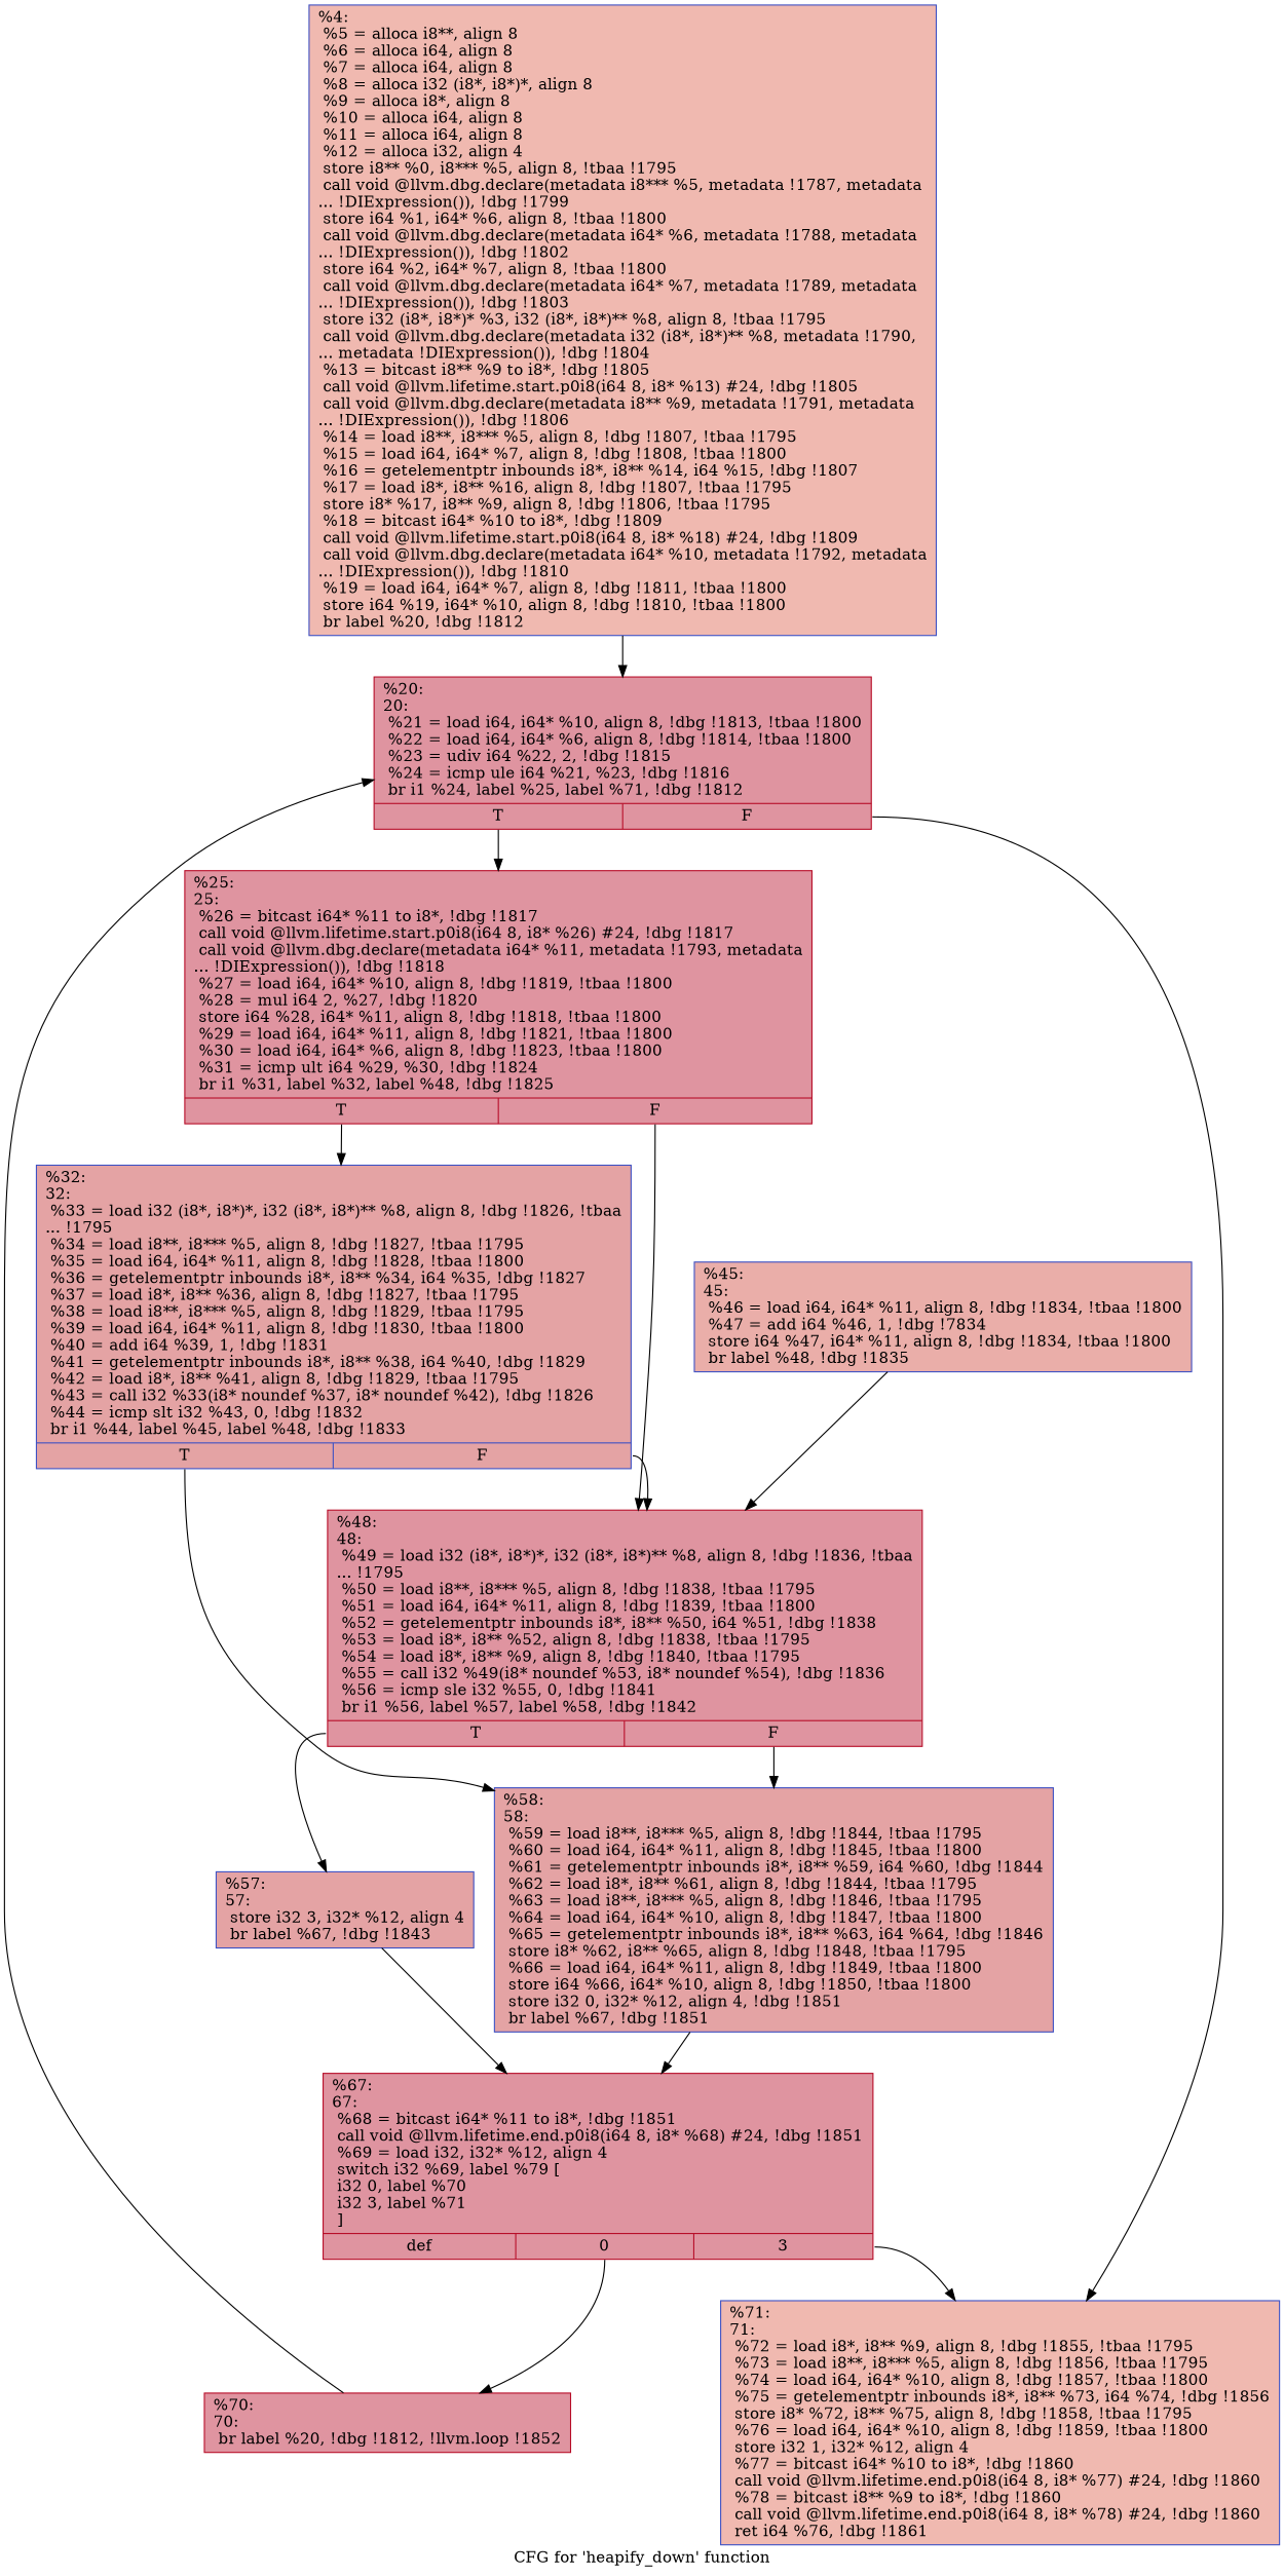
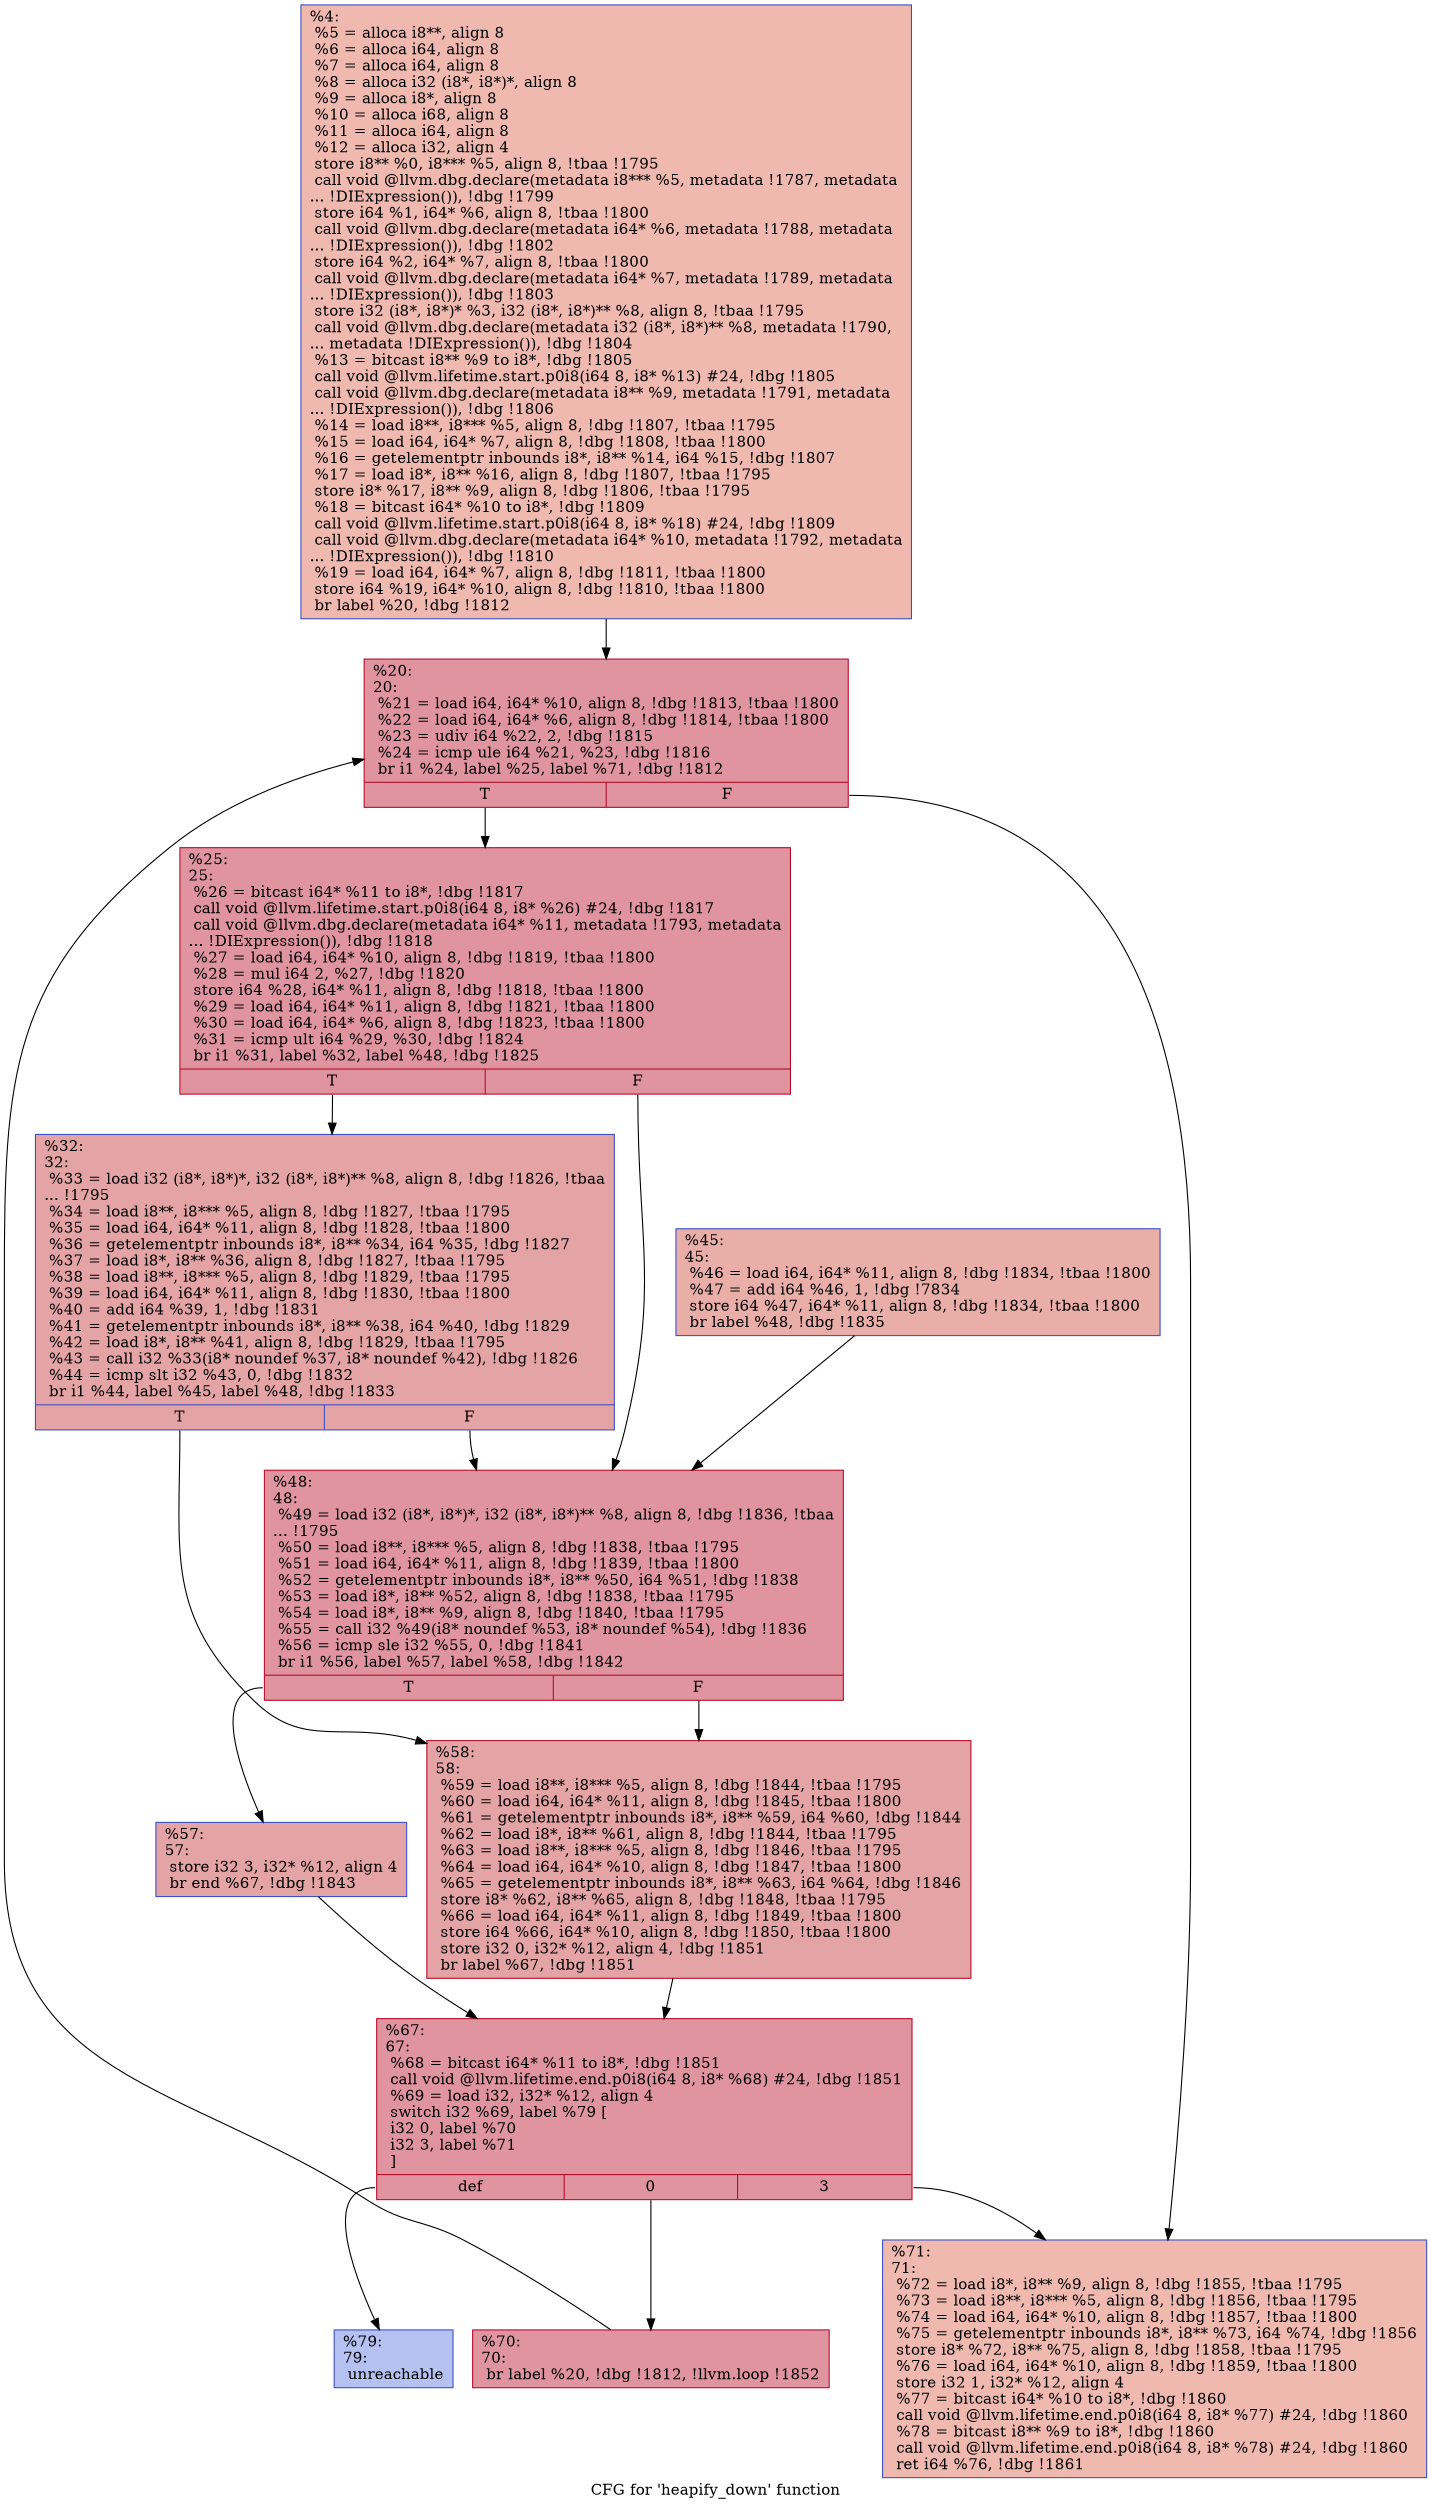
  digraph {
    label="CFG for 'heapify_down' function"
    node [color="#3d50c3ff" fillcolor="#b70d2870" shape=record style=filled]
-   n1 [fillcolor="#de614d70" label="{%4:\l  %5 = alloca i8**, align 8\l  %6 = alloca i64, align 8\l  %7 = alloca i64, align 8\l  %8 = alloca i32 (i8*, i8*)*, align 8\l  %9 = alloca i8*, align 8\l  %10 = alloca i64, align 8\l  %11 = alloca i64, align 8\l  %12 = alloca i32, align 4\l  store i8** %0, i8*** %5, align 8, !tbaa !1795\l  call void @llvm.dbg.declare(metadata i8*** %5, metadata !1787, metadata\l... !DIExpression()), !dbg !1799\l  store i64 %1, i64* %6, align 8, !tbaa !1800\l  call void @llvm.dbg.declare(metadata i64* %6, metadata !1788, metadata\l... !DIExpression()), !dbg !1802\l  store i64 %2, i64* %7, align 8, !tbaa !1800\l  call void @llvm.dbg.declare(metadata i64* %7, metadata !1789, metadata\l... !DIExpression()), !dbg !1803\l  store i32 (i8*, i8*)* %3, i32 (i8*, i8*)** %8, align 8, !tbaa !1795\l  call void @llvm.dbg.declare(metadata i32 (i8*, i8*)** %8, metadata !1790,\l... metadata !DIExpression()), !dbg !1804\l  %13 = bitcast i8** %9 to i8*, !dbg !1805\l  call void @llvm.lifetime.start.p0i8(i64 8, i8* %13) #24, !dbg !1805\l  call void @llvm.dbg.declare(metadata i8** %9, metadata !1791, metadata\l... !DIExpression()), !dbg !1806\l  %14 = load i8**, i8*** %5, align 8, !dbg !1807, !tbaa !1795\l  %15 = load i64, i64* %7, align 8, !dbg !1808, !tbaa !1800\l  %16 = getelementptr inbounds i8*, i8** %14, i64 %15, !dbg !1807\l  %17 = load i8*, i8** %16, align 8, !dbg !1807, !tbaa !1795\l  store i8* %17, i8** %9, align 8, !dbg !1806, !tbaa !1795\l  %18 = bitcast i64* %10 to i8*, !dbg !1809\l  call void @llvm.lifetime.start.p0i8(i64 8, i8* %18) #24, !dbg !1809\l  call void @llvm.dbg.declare(metadata i64* %10, metadata !1792, metadata\l... !DIExpression()), !dbg !1810\l  %19 = load i64, i64* %7, align 8, !dbg !1811, !tbaa !1800\l  store i64 %19, i64* %10, align 8, !dbg !1810, !tbaa !1800\l  br label %20, !dbg !1812\l}"]
+   n1 [fillcolor="#de614d70" label="{%4:\l  %5 = alloca i8**, align 8\l  %6 = alloca i64, align 8\l  %7 = alloca i64, align 8\l  %8 = alloca i32 (i8*, i8*)*, align 8\l  %9 = alloca i8*, align 8\l  %10 = alloca i68, align 8\l  %11 = alloca i64, align 8\l  %12 = alloca i32, align 4\l  store i8** %0, i8*** %5, align 8, !tbaa !1795\l  call void @llvm.dbg.declare(metadata i8*** %5, metadata !1787, metadata\l... !DIExpression()), !dbg !1799\l  store i64 %1, i64* %6, align 8, !tbaa !1800\l  call void @llvm.dbg.declare(metadata i64* %6, metadata !1788, metadata\l... !DIExpression()), !dbg !1802\l  store i64 %2, i64* %7, align 8, !tbaa !1800\l  call void @llvm.dbg.declare(metadata i64* %7, metadata !1789, metadata\l... !DIExpression()), !dbg !1803\l  store i32 (i8*, i8*)* %3, i32 (i8*, i8*)** %8, align 8, !tbaa !1795\l  call void @llvm.dbg.declare(metadata i32 (i8*, i8*)** %8, metadata !1790,\l... metadata !DIExpression()), !dbg !1804\l  %13 = bitcast i8** %9 to i8*, !dbg !1805\l  call void @llvm.lifetime.start.p0i8(i64 8, i8* %13) #24, !dbg !1805\l  call void @llvm.dbg.declare(metadata i8** %9, metadata !1791, metadata\l... !DIExpression()), !dbg !1806\l  %14 = load i8**, i8*** %5, align 8, !dbg !1807, !tbaa !1795\l  %15 = load i64, i64* %7, align 8, !dbg !1808, !tbaa !1800\l  %16 = getelementptr inbounds i8*, i8** %14, i64 %15, !dbg !1807\l  %17 = load i8*, i8** %16, align 8, !dbg !1807, !tbaa !1795\l  store i8* %17, i8** %9, align 8, !dbg !1806, !tbaa !1795\l  %18 = bitcast i64* %10 to i8*, !dbg !1809\l  call void @llvm.lifetime.start.p0i8(i64 8, i8* %18) #24, !dbg !1809\l  call void @llvm.dbg.declare(metadata i64* %10, metadata !1792, metadata\l... !DIExpression()), !dbg !1810\l  %19 = load i64, i64* %7, align 8, !dbg !1811, !tbaa !1800\l  store i64 %19, i64* %10, align 8, !dbg !1810, !tbaa !1800\l  br label %20, !dbg !1812\l}"]
    n2 [color="#b70d28ff" label="{%20:\l20:                                               \l  %21 = load i64, i64* %10, align 8, !dbg !1813, !tbaa !1800\l  %22 = load i64, i64* %6, align 8, !dbg !1814, !tbaa !1800\l  %23 = udiv i64 %22, 2, !dbg !1815\l  %24 = icmp ule i64 %21, %23, !dbg !1816\l  br i1 %24, label %25, label %71, !dbg !1812\l|{<s0>T|<s1>F}}"]
    n3 [color="#b70d28ff" label="{%25:\l25:                                               \l  %26 = bitcast i64* %11 to i8*, !dbg !1817\l  call void @llvm.lifetime.start.p0i8(i64 8, i8* %26) #24, !dbg !1817\l  call void @llvm.dbg.declare(metadata i64* %11, metadata !1793, metadata\l... !DIExpression()), !dbg !1818\l  %27 = load i64, i64* %10, align 8, !dbg !1819, !tbaa !1800\l  %28 = mul i64 2, %27, !dbg !1820\l  store i64 %28, i64* %11, align 8, !dbg !1818, !tbaa !1800\l  %29 = load i64, i64* %11, align 8, !dbg !1821, !tbaa !1800\l  %30 = load i64, i64* %6, align 8, !dbg !1823, !tbaa !1800\l  %31 = icmp ult i64 %29, %30, !dbg !1824\l  br i1 %31, label %32, label %48, !dbg !1825\l|{<s0>T|<s1>F}}"]
    n4 [fillcolor="#de614d70" label="{%71:\l71:                                               \l  %72 = load i8*, i8** %9, align 8, !dbg !1855, !tbaa !1795\l  %73 = load i8**, i8*** %5, align 8, !dbg !1856, !tbaa !1795\l  %74 = load i64, i64* %10, align 8, !dbg !1857, !tbaa !1800\l  %75 = getelementptr inbounds i8*, i8** %73, i64 %74, !dbg !1856\l  store i8* %72, i8** %75, align 8, !dbg !1858, !tbaa !1795\l  %76 = load i64, i64* %10, align 8, !dbg !1859, !tbaa !1800\l  store i32 1, i32* %12, align 4\l  %77 = bitcast i64* %10 to i8*, !dbg !1860\l  call void @llvm.lifetime.end.p0i8(i64 8, i8* %77) #24, !dbg !1860\l  %78 = bitcast i8** %9 to i8*, !dbg !1860\l  call void @llvm.lifetime.end.p0i8(i64 8, i8* %78) #24, !dbg !1860\l  ret i64 %76, !dbg !1861\l}"]
    n5 [fillcolor="#c32e3170" label="{%32:\l32:                                               \l  %33 = load i32 (i8*, i8*)*, i32 (i8*, i8*)** %8, align 8, !dbg !1826, !tbaa\l... !1795\l  %34 = load i8**, i8*** %5, align 8, !dbg !1827, !tbaa !1795\l  %35 = load i64, i64* %11, align 8, !dbg !1828, !tbaa !1800\l  %36 = getelementptr inbounds i8*, i8** %34, i64 %35, !dbg !1827\l  %37 = load i8*, i8** %36, align 8, !dbg !1827, !tbaa !1795\l  %38 = load i8**, i8*** %5, align 8, !dbg !1829, !tbaa !1795\l  %39 = load i64, i64* %11, align 8, !dbg !1830, !tbaa !1800\l  %40 = add i64 %39, 1, !dbg !1831\l  %41 = getelementptr inbounds i8*, i8** %38, i64 %40, !dbg !1829\l  %42 = load i8*, i8** %41, align 8, !dbg !1829, !tbaa !1795\l  %43 = call i32 %33(i8* noundef %37, i8* noundef %42), !dbg !1826\l  %44 = icmp slt i32 %43, 0, !dbg !1832\l  br i1 %44, label %45, label %48, !dbg !1833\l|{<s0>T|<s1>F}}"]
    n6 [color="#b70d28ff" label="{%48:\l48:                                               \l  %49 = load i32 (i8*, i8*)*, i32 (i8*, i8*)** %8, align 8, !dbg !1836, !tbaa\l... !1795\l  %50 = load i8**, i8*** %5, align 8, !dbg !1838, !tbaa !1795\l  %51 = load i64, i64* %11, align 8, !dbg !1839, !tbaa !1800\l  %52 = getelementptr inbounds i8*, i8** %50, i64 %51, !dbg !1838\l  %53 = load i8*, i8** %52, align 8, !dbg !1838, !tbaa !1795\l  %54 = load i8*, i8** %9, align 8, !dbg !1840, !tbaa !1795\l  %55 = call i32 %49(i8* noundef %53, i8* noundef %54), !dbg !1836\l  %56 = icmp sle i32 %55, 0, !dbg !1841\l  br i1 %56, label %57, label %58, !dbg !1842\l|{<s0>T|<s1>F}}"]
-   n7 [fillcolor="#c32e3170" label="{%58:\l58:                                               \l  %59 = load i8**, i8*** %5, align 8, !dbg !1844, !tbaa !1795\l  %60 = load i64, i64* %11, align 8, !dbg !1845, !tbaa !1800\l  %61 = getelementptr inbounds i8*, i8** %59, i64 %60, !dbg !1844\l  %62 = load i8*, i8** %61, align 8, !dbg !1844, !tbaa !1795\l  %63 = load i8**, i8*** %5, align 8, !dbg !1846, !tbaa !1795\l  %64 = load i64, i64* %10, align 8, !dbg !1847, !tbaa !1800\l  %65 = getelementptr inbounds i8*, i8** %63, i64 %64, !dbg !1846\l  store i8* %62, i8** %65, align 8, !dbg !1848, !tbaa !1795\l  %66 = load i64, i64* %11, align 8, !dbg !1849, !tbaa !1800\l  store i64 %66, i64* %10, align 8, !dbg !1850, !tbaa !1800\l  store i32 0, i32* %12, align 4, !dbg !1851\l  br label %67, !dbg !1851\l}"]
-   n8 [fillcolor="#c32e3170" label="{%57:\l57:                                               \l  store i32 3, i32* %12, align 4\l  br label %67, !dbg !1843\l}"]
+   n7 [color="#b70d28ff" fillcolor="#c32e3170" label="{%58:\l58:                                               \l  %59 = load i8**, i8*** %5, align 8, !dbg !1844, !tbaa !1795\l  %60 = load i64, i64* %11, align 8, !dbg !1845, !tbaa !1800\l  %61 = getelementptr inbounds i8*, i8** %59, i64 %60, !dbg !1844\l  %62 = load i8*, i8** %61, align 8, !dbg !1844, !tbaa !1795\l  %63 = load i8**, i8*** %5, align 8, !dbg !1846, !tbaa !1795\l  %64 = load i64, i64* %10, align 8, !dbg !1847, !tbaa !1800\l  %65 = getelementptr inbounds i8*, i8** %63, i64 %64, !dbg !1846\l  store i8* %62, i8** %65, align 8, !dbg !1848, !tbaa !1795\l  %66 = load i64, i64* %11, align 8, !dbg !1849, !tbaa !1800\l  store i64 %66, i64* %10, align 8, !dbg !1850, !tbaa !1800\l  store i32 0, i32* %12, align 4, !dbg !1851\l  br label %67, !dbg !1851\l}"]
+   n8 [fillcolor="#c32e3170" label="{%57:\l57:                                               \l  store i32 3, i32* %12, align 4\l  br end %67, !dbg !1843\l}"]
    n9 [fillcolor="#d0473d70" label="{%45:\l45:                                               \l  %46 = load i64, i64* %11, align 8, !dbg !1834, !tbaa !1800\l  %47 = add i64 %46, 1, !dbg !7834\l  store i64 %47, i64* %11, align 8, !dbg !1834, !tbaa !1800\l  br label %48, !dbg !1835\l}"]
    n10 [color="#b70d28ff" label="{%67:\l67:                                               \l  %68 = bitcast i64* %11 to i8*, !dbg !1851\l  call void @llvm.lifetime.end.p0i8(i64 8, i8* %68) #24, !dbg !1851\l  %69 = load i32, i32* %12, align 4\l  switch i32 %69, label %79 [\l    i32 0, label %70\l    i32 3, label %71\l  ]\l|{<s0>def|<s1>0|<s2>3}}"]
+   n11 [fillcolor="#5572df70" label="{%79:\l79:                                               \l  unreachable\l}"]
    n12 [color="#b70d28ff" label="{%70:\l70:                                               \l  br label %20, !dbg !1812, !llvm.loop !1852\l}"]
    n1 -> n2
    n2 -> n3 [tailport=s0]
    n2 -> n4 [tailport=s1]
    n3 -> n5 [tailport=s0]
    n3 -> n6 [tailport=s1]
    n5 -> n6 [tailport=s1]
    n5 -> n7 [tailport=s0]
    n6 -> n7 [tailport=s1]
    n6 -> n8 [tailport=s0]
    n7 -> n10
    n8 -> n10
    n9 -> n6
    n10 -> n4 [tailport=s2]
+   n10 -> n11 [tailport=s0]
    n10 -> n12 [tailport=s1]
    n12 -> n2
  }
